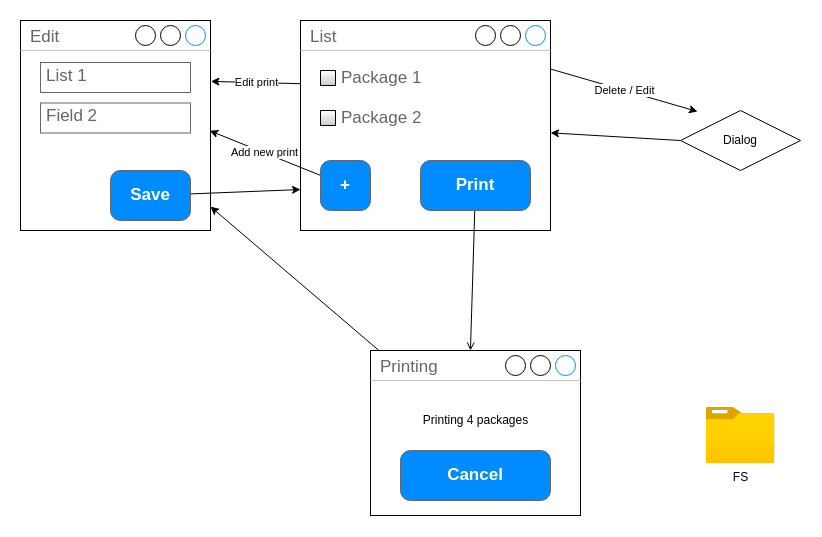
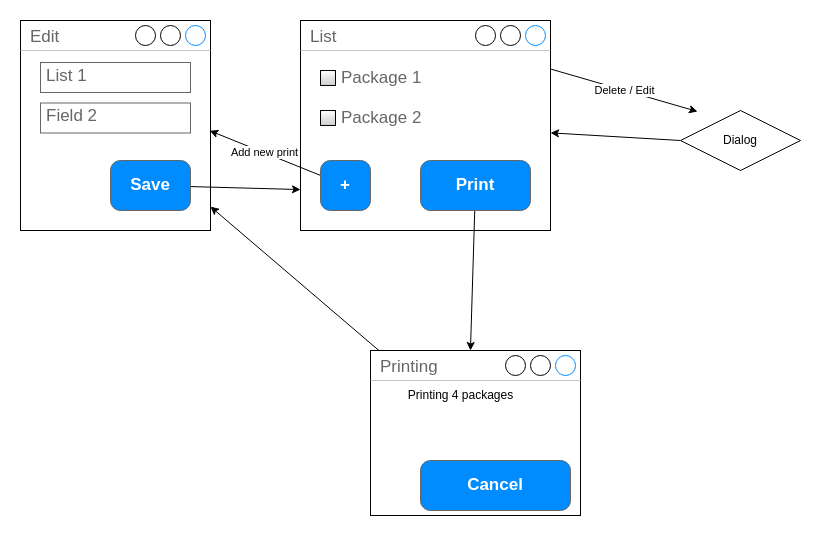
  <mxCell id="0" />
  <mxCell id="1" parent="0" />
  <mxCell id="2" style="edgeStyle=none;rounded=0;orthogonalLoop=1;jettySize=auto;html=1;exitX=0;exitY=0.5;exitDx=0;exitDy=0;" edge="1" parent="1" source="3" target="7"><mxGeometry relative="1" as="geometry" /></mxCell>
  <mxCell id="3" value="&lt;div&gt;Dialog&lt;/div&gt;" style="rhombus;whiteSpace=wrap;html=1;" vertex="1" parent="1"><mxGeometry x="680" y="110" width="120" height="60" as="geometry" /></mxCell>
- <mxCell id="4" value="FS" style="aspect=fixed;html=1;points=[];align=center;image;fontSize=12;image=img/lib/azure2/general/Folder_Blank.svg;" vertex="1" parent="1"><mxGeometry x="705.5" y="407" width="69" height="56.0" as="geometry" /></mxCell>
  <mxCell id="5" value="Delete / Edit" style="rounded=0;orthogonalLoop=1;jettySize=auto;html=1;entryX=0.142;entryY=0.017;entryDx=0;entryDy=0;entryPerimeter=0;exitX=1;exitY=0.231;exitDx=0;exitDy=0;exitPerimeter=0;" edge="1" parent="1" source="7" target="3"><mxGeometry relative="1" as="geometry" /></mxCell>
- <mxCell id="6" value="Edit print" style="edgeStyle=none;rounded=0;orthogonalLoop=1;jettySize=auto;html=1;entryX=1.002;entryY=0.29;entryDx=0;entryDy=0;entryPerimeter=0;exitX=0.002;exitY=0.301;exitDx=0;exitDy=0;exitPerimeter=0;" edge="1" parent="1" source="7" target="18"><mxGeometry relative="1" as="geometry" /></mxCell>
  <mxCell id="7" value="List" style="strokeWidth=1;shadow=0;dashed=0;align=center;html=1;shape=mxgraph.mockup.containers.window;align=left;verticalAlign=top;spacingLeft=8;strokeColor2=#008cff;strokeColor3=#c4c4c4;fontColor=#666666;mainText=;fontSize=17;labelBackgroundColor=none;" vertex="1" parent="1"><mxGeometry x="300" y="20" width="250" height="210" as="geometry" /></mxCell>
  <mxCell id="8" value="Package 1" style="strokeWidth=1;shadow=0;dashed=0;align=center;html=1;shape=mxgraph.mockup.forms.rrect;rSize=0;fillColor=default;strokeColor=default;gradientColor=#cccccc;align=left;spacingLeft=4;fontSize=17;fontColor=#666666;labelPosition=right;comic=0;noLabel=0;container=0;sketch=0;perimeterSpacing=0;" vertex="1" parent="1"><mxGeometry x="320" y="70" width="15" height="15" as="geometry" /></mxCell>
  <mxCell id="9" value="&lt;div&gt;Package 2&lt;/div&gt;" style="strokeWidth=1;shadow=0;dashed=0;align=center;html=1;shape=mxgraph.mockup.forms.rrect;rSize=0;fillColor=default;strokeColor=default;gradientColor=#cccccc;align=left;spacingLeft=4;fontSize=17;fontColor=#666666;labelPosition=right;comic=0;noLabel=0;container=0;sketch=0;perimeterSpacing=0;" vertex="1" parent="1"><mxGeometry x="320" y="110" width="15" height="15" as="geometry" /></mxCell>
  <mxCell id="10" value="Add new print" style="edgeStyle=none;rounded=0;orthogonalLoop=1;jettySize=auto;html=1;entryX=0.996;entryY=0.525;entryDx=0;entryDy=0;entryPerimeter=0;" edge="1" parent="1" source="11" target="18"><mxGeometry relative="1" as="geometry" /></mxCell>
  <mxCell id="11" value="+" style="strokeWidth=1;shadow=0;dashed=0;align=center;html=1;shape=mxgraph.mockup.buttons.button;strokeColor=#666666;fontColor=#ffffff;mainText=;buttonStyle=round;fontSize=17;fontStyle=1;fillColor=#008cff;whiteSpace=wrap;comic=0;sketch=0;" vertex="1" parent="1"><mxGeometry x="320" y="160" width="50" height="50" as="geometry" /></mxCell>
- <mxCell id="12" style="edgeStyle=none;rounded=0;orthogonalLoop=1;jettySize=auto;html=1;entryX=0.476;entryY=0;entryDx=0;entryDy=0;entryPerimeter=0;endArrow=open;" edge="1" parent="1" source="13" target="15"><mxGeometry relative="1" as="geometry" /></mxCell>
+ <mxCell id="12" style="edgeStyle=none;rounded=0;orthogonalLoop=1;jettySize=auto;html=1;entryX=0.476;entryY=0;entryDx=0;entryDy=0;entryPerimeter=0;" edge="1" parent="1" source="13" target="15"><mxGeometry relative="1" as="geometry" /></mxCell>
  <mxCell id="13" value="Print" style="strokeWidth=1;shadow=0;dashed=0;align=center;html=1;shape=mxgraph.mockup.buttons.button;strokeColor=#666666;fontColor=#ffffff;mainText=;buttonStyle=round;fontSize=17;fontStyle=1;fillColor=#008cff;whiteSpace=wrap;comic=0;sketch=0;" vertex="1" parent="1"><mxGeometry x="420" y="160" width="110" height="50" as="geometry" /></mxCell>
  <mxCell id="14" style="edgeStyle=none;rounded=0;orthogonalLoop=1;jettySize=auto;html=1;" edge="1" parent="1" source="15" target="18"><mxGeometry relative="1" as="geometry" /></mxCell>
  <mxCell id="15" value="Printing" style="strokeWidth=1;shadow=0;dashed=0;align=center;html=1;shape=mxgraph.mockup.containers.window;align=left;verticalAlign=top;spacingLeft=8;strokeColor2=#008cff;strokeColor3=#c4c4c4;fontColor=#666666;mainText=;fontSize=17;labelBackgroundColor=none;comic=0;sketch=0;fillColor=default;" vertex="1" parent="1"><mxGeometry x="370" y="350" width="210" height="165" as="geometry" /></mxCell>
- <mxCell id="16" value="Printing 4 packages" style="text;html=1;strokeColor=none;fillColor=none;align=center;verticalAlign=middle;whiteSpace=wrap;rounded=0;shadow=0;comic=0;sketch=0;" vertex="1" parent="1"><mxGeometry x="407.5" y="405" width="135" height="30" as="geometry" /></mxCell>
- <mxCell id="17" value="Cancel" style="strokeWidth=1;shadow=0;dashed=0;align=center;html=1;shape=mxgraph.mockup.buttons.button;strokeColor=#666666;fontColor=#ffffff;mainText=;buttonStyle=round;fontSize=17;fontStyle=1;fillColor=#008cff;whiteSpace=wrap;comic=0;sketch=0;" vertex="1" parent="1"><mxGeometry x="400" y="450" width="150" height="50" as="geometry" /></mxCell>
+ <mxCell id="16" value="Printing 4 packages" style="text;html=1;strokeColor=none;fillColor=none;align=center;verticalAlign=middle;whiteSpace=wrap;rounded=0;shadow=0;comic=0;sketch=0;" vertex="1" parent="1"><mxGeometry x="392.5" y="380" width="135" height="30" as="geometry" /></mxCell>
+ <mxCell id="17" value="Cancel" style="strokeWidth=1;shadow=0;dashed=0;align=center;html=1;shape=mxgraph.mockup.buttons.button;strokeColor=#666666;fontColor=#ffffff;mainText=;buttonStyle=round;fontSize=17;fontStyle=1;fillColor=#008cff;whiteSpace=wrap;comic=0;sketch=0;" vertex="1" parent="1"><mxGeometry x="420" y="460" width="150" height="50" as="geometry" /></mxCell>
  <mxCell id="18" value="Edit" style="strokeWidth=1;shadow=0;dashed=0;align=center;html=1;shape=mxgraph.mockup.containers.window;align=left;verticalAlign=top;spacingLeft=8;strokeColor2=#008cff;strokeColor3=#c4c4c4;fontColor=#666666;mainText=;fontSize=17;labelBackgroundColor=none;comic=0;sketch=0;fillColor=default;" vertex="1" parent="1"><mxGeometry x="20" y="20" width="190" height="210" as="geometry" /></mxCell>
  <mxCell id="19" style="edgeStyle=none;rounded=0;orthogonalLoop=1;jettySize=auto;html=1;entryX=0;entryY=0.805;entryDx=0;entryDy=0;entryPerimeter=0;" edge="1" parent="1" source="20" target="7"><mxGeometry relative="1" as="geometry" /></mxCell>
- <mxCell id="20" value="Save" style="strokeWidth=1;shadow=0;dashed=0;align=center;html=1;shape=mxgraph.mockup.buttons.button;strokeColor=#666666;fontColor=#ffffff;mainText=;buttonStyle=round;fontSize=17;fontStyle=1;fillColor=#008cff;whiteSpace=wrap;comic=0;sketch=0;" vertex="1" parent="1"><mxGeometry x="110" y="170" width="80" height="50" as="geometry" /></mxCell>
+ <mxCell id="20" value="Save" style="strokeWidth=1;shadow=0;dashed=0;align=center;html=1;shape=mxgraph.mockup.buttons.button;strokeColor=#666666;fontColor=#ffffff;mainText=;buttonStyle=round;fontSize=17;fontStyle=1;fillColor=#008cff;whiteSpace=wrap;comic=0;sketch=0;" vertex="1" parent="1"><mxGeometry x="110" y="160" width="80" height="50" as="geometry" /></mxCell>
  <mxCell id="21" value="List 1" style="strokeWidth=1;shadow=0;dashed=0;align=center;html=1;shape=mxgraph.mockup.text.textBox;fontColor=#666666;align=left;fontSize=17;spacingLeft=4;spacingTop=-3;strokeColor=#666666;mainText=;comic=0;sketch=0;fillColor=default;" vertex="1" parent="1"><mxGeometry x="40" y="62" width="150" height="30" as="geometry" /></mxCell>
  <mxCell id="22" value="Field 2" style="strokeWidth=1;shadow=0;dashed=0;align=center;html=1;shape=mxgraph.mockup.text.textBox;fontColor=#666666;align=left;fontSize=17;spacingLeft=4;spacingTop=-3;strokeColor=#666666;mainText=;comic=0;sketch=0;fillColor=default;" vertex="1" parent="1"><mxGeometry x="40" y="102.5" width="150" height="30" as="geometry" /></mxCell>
